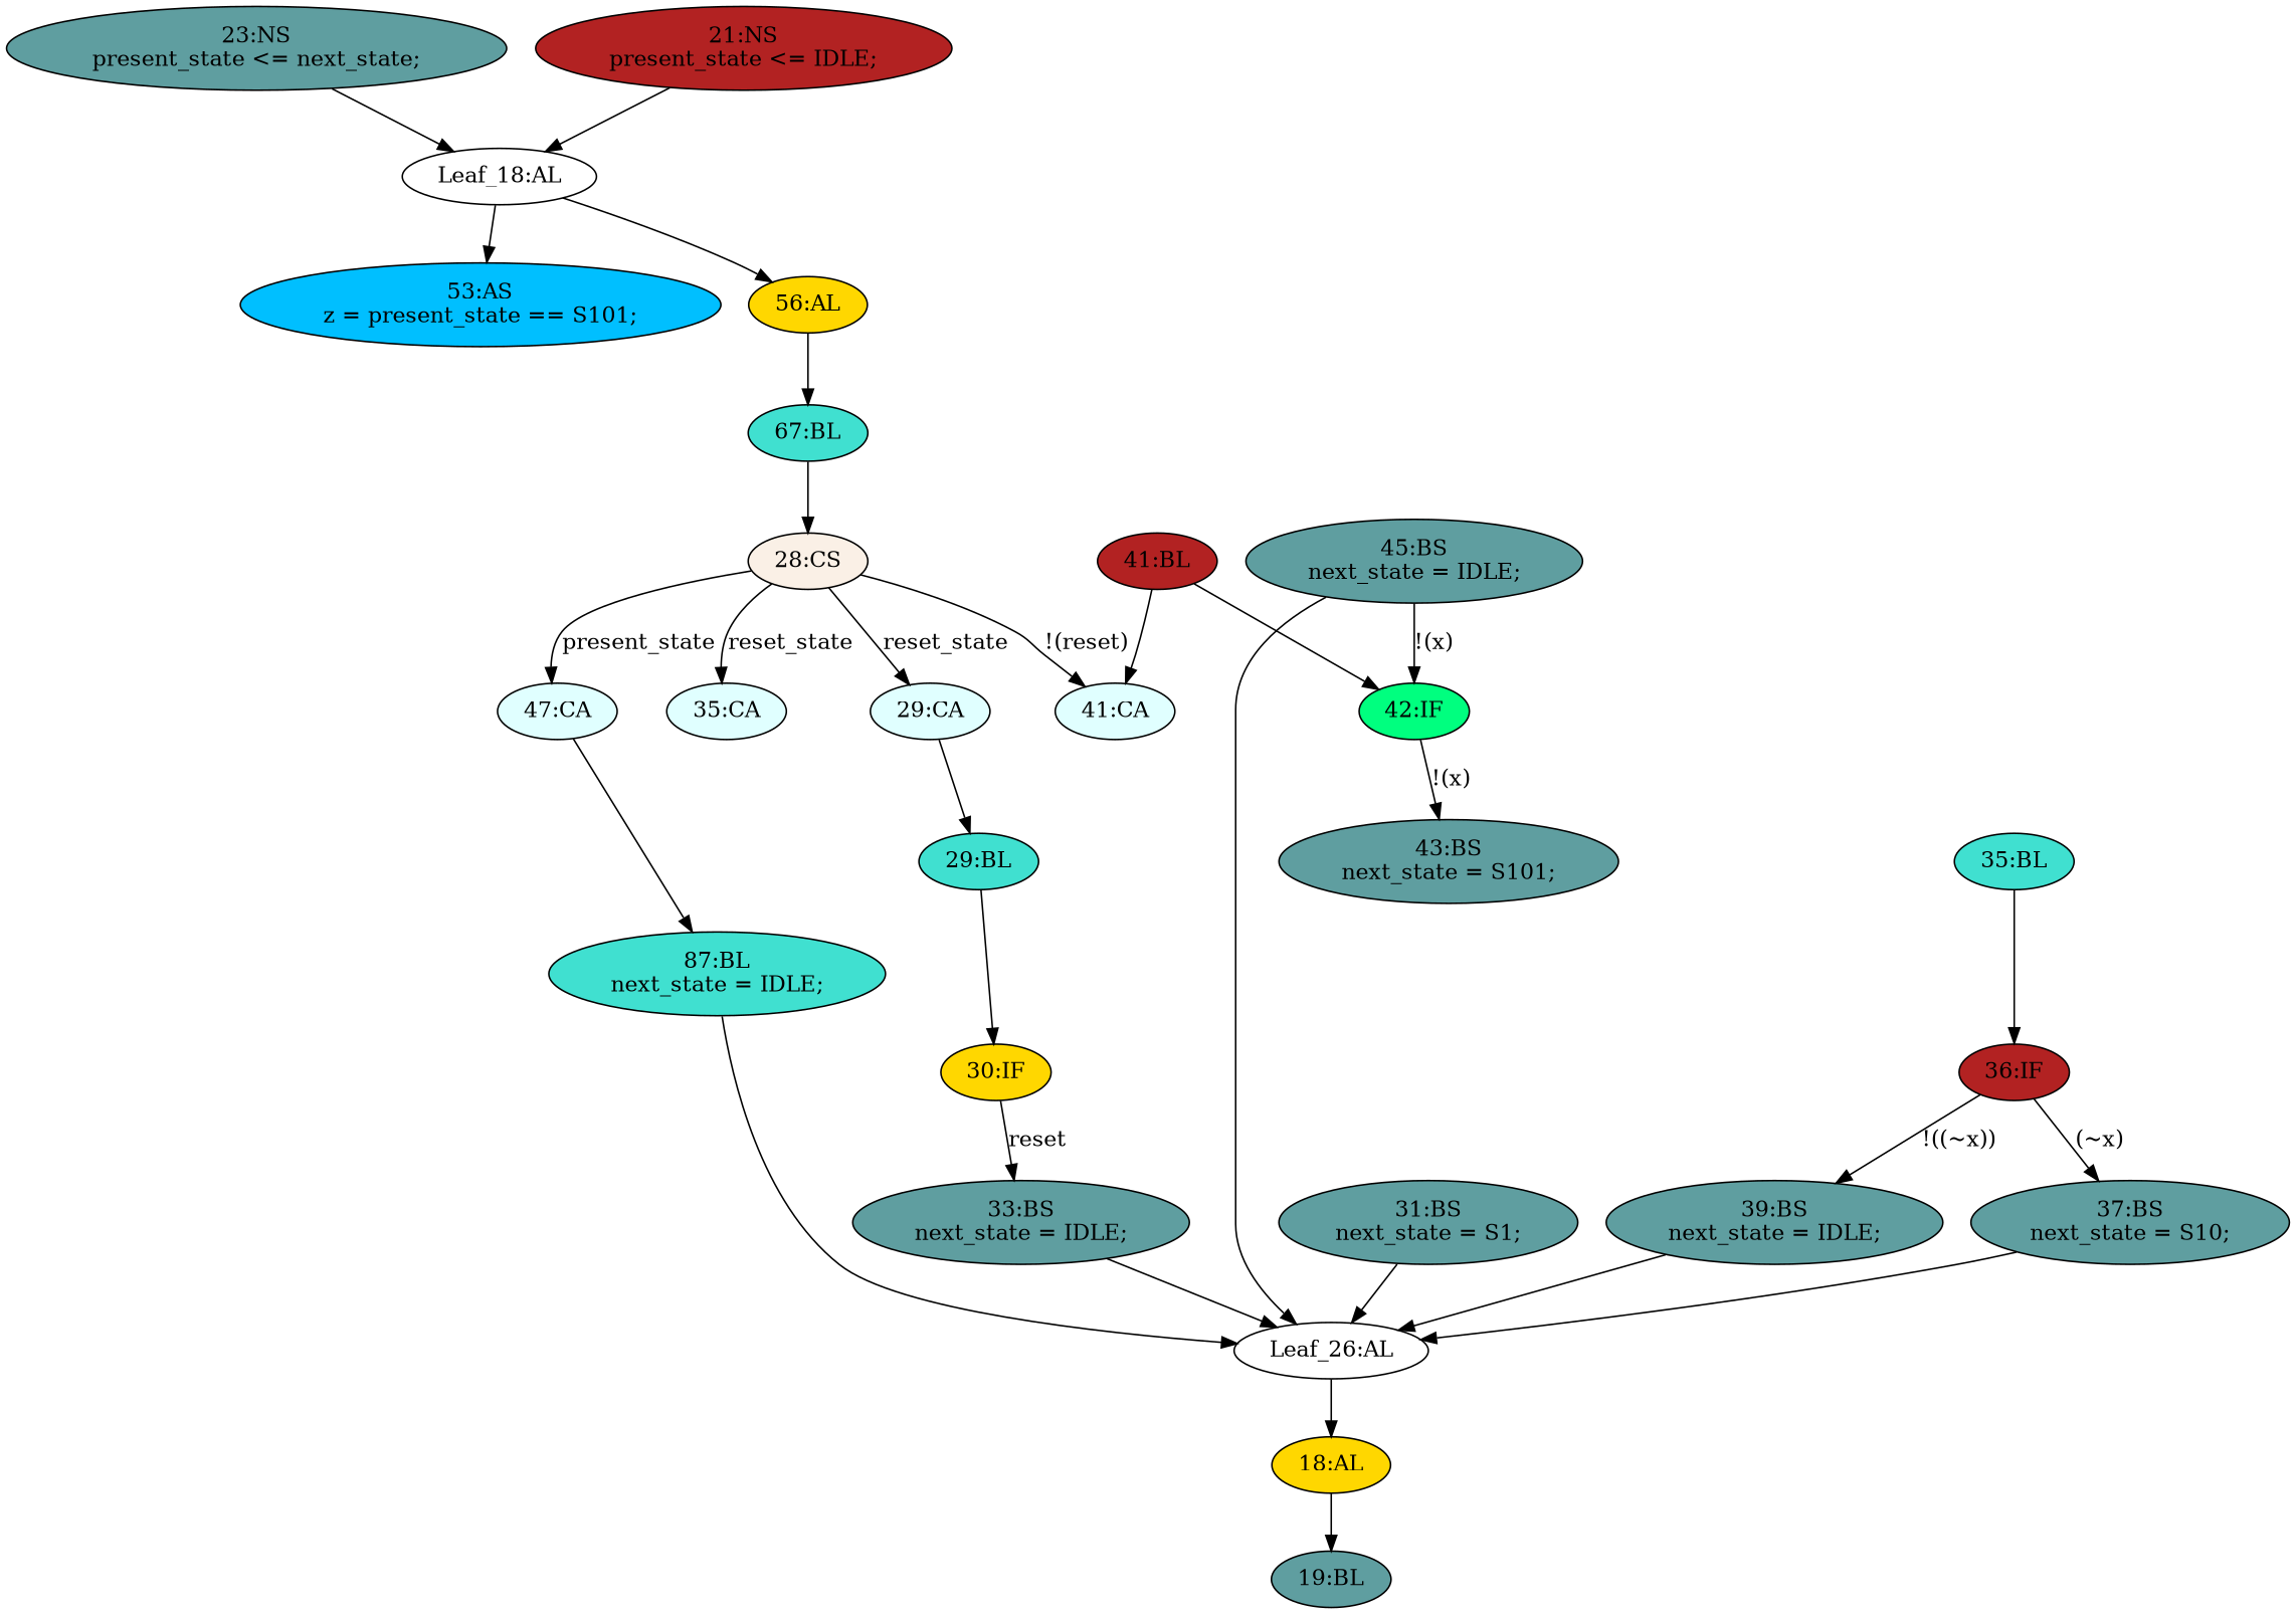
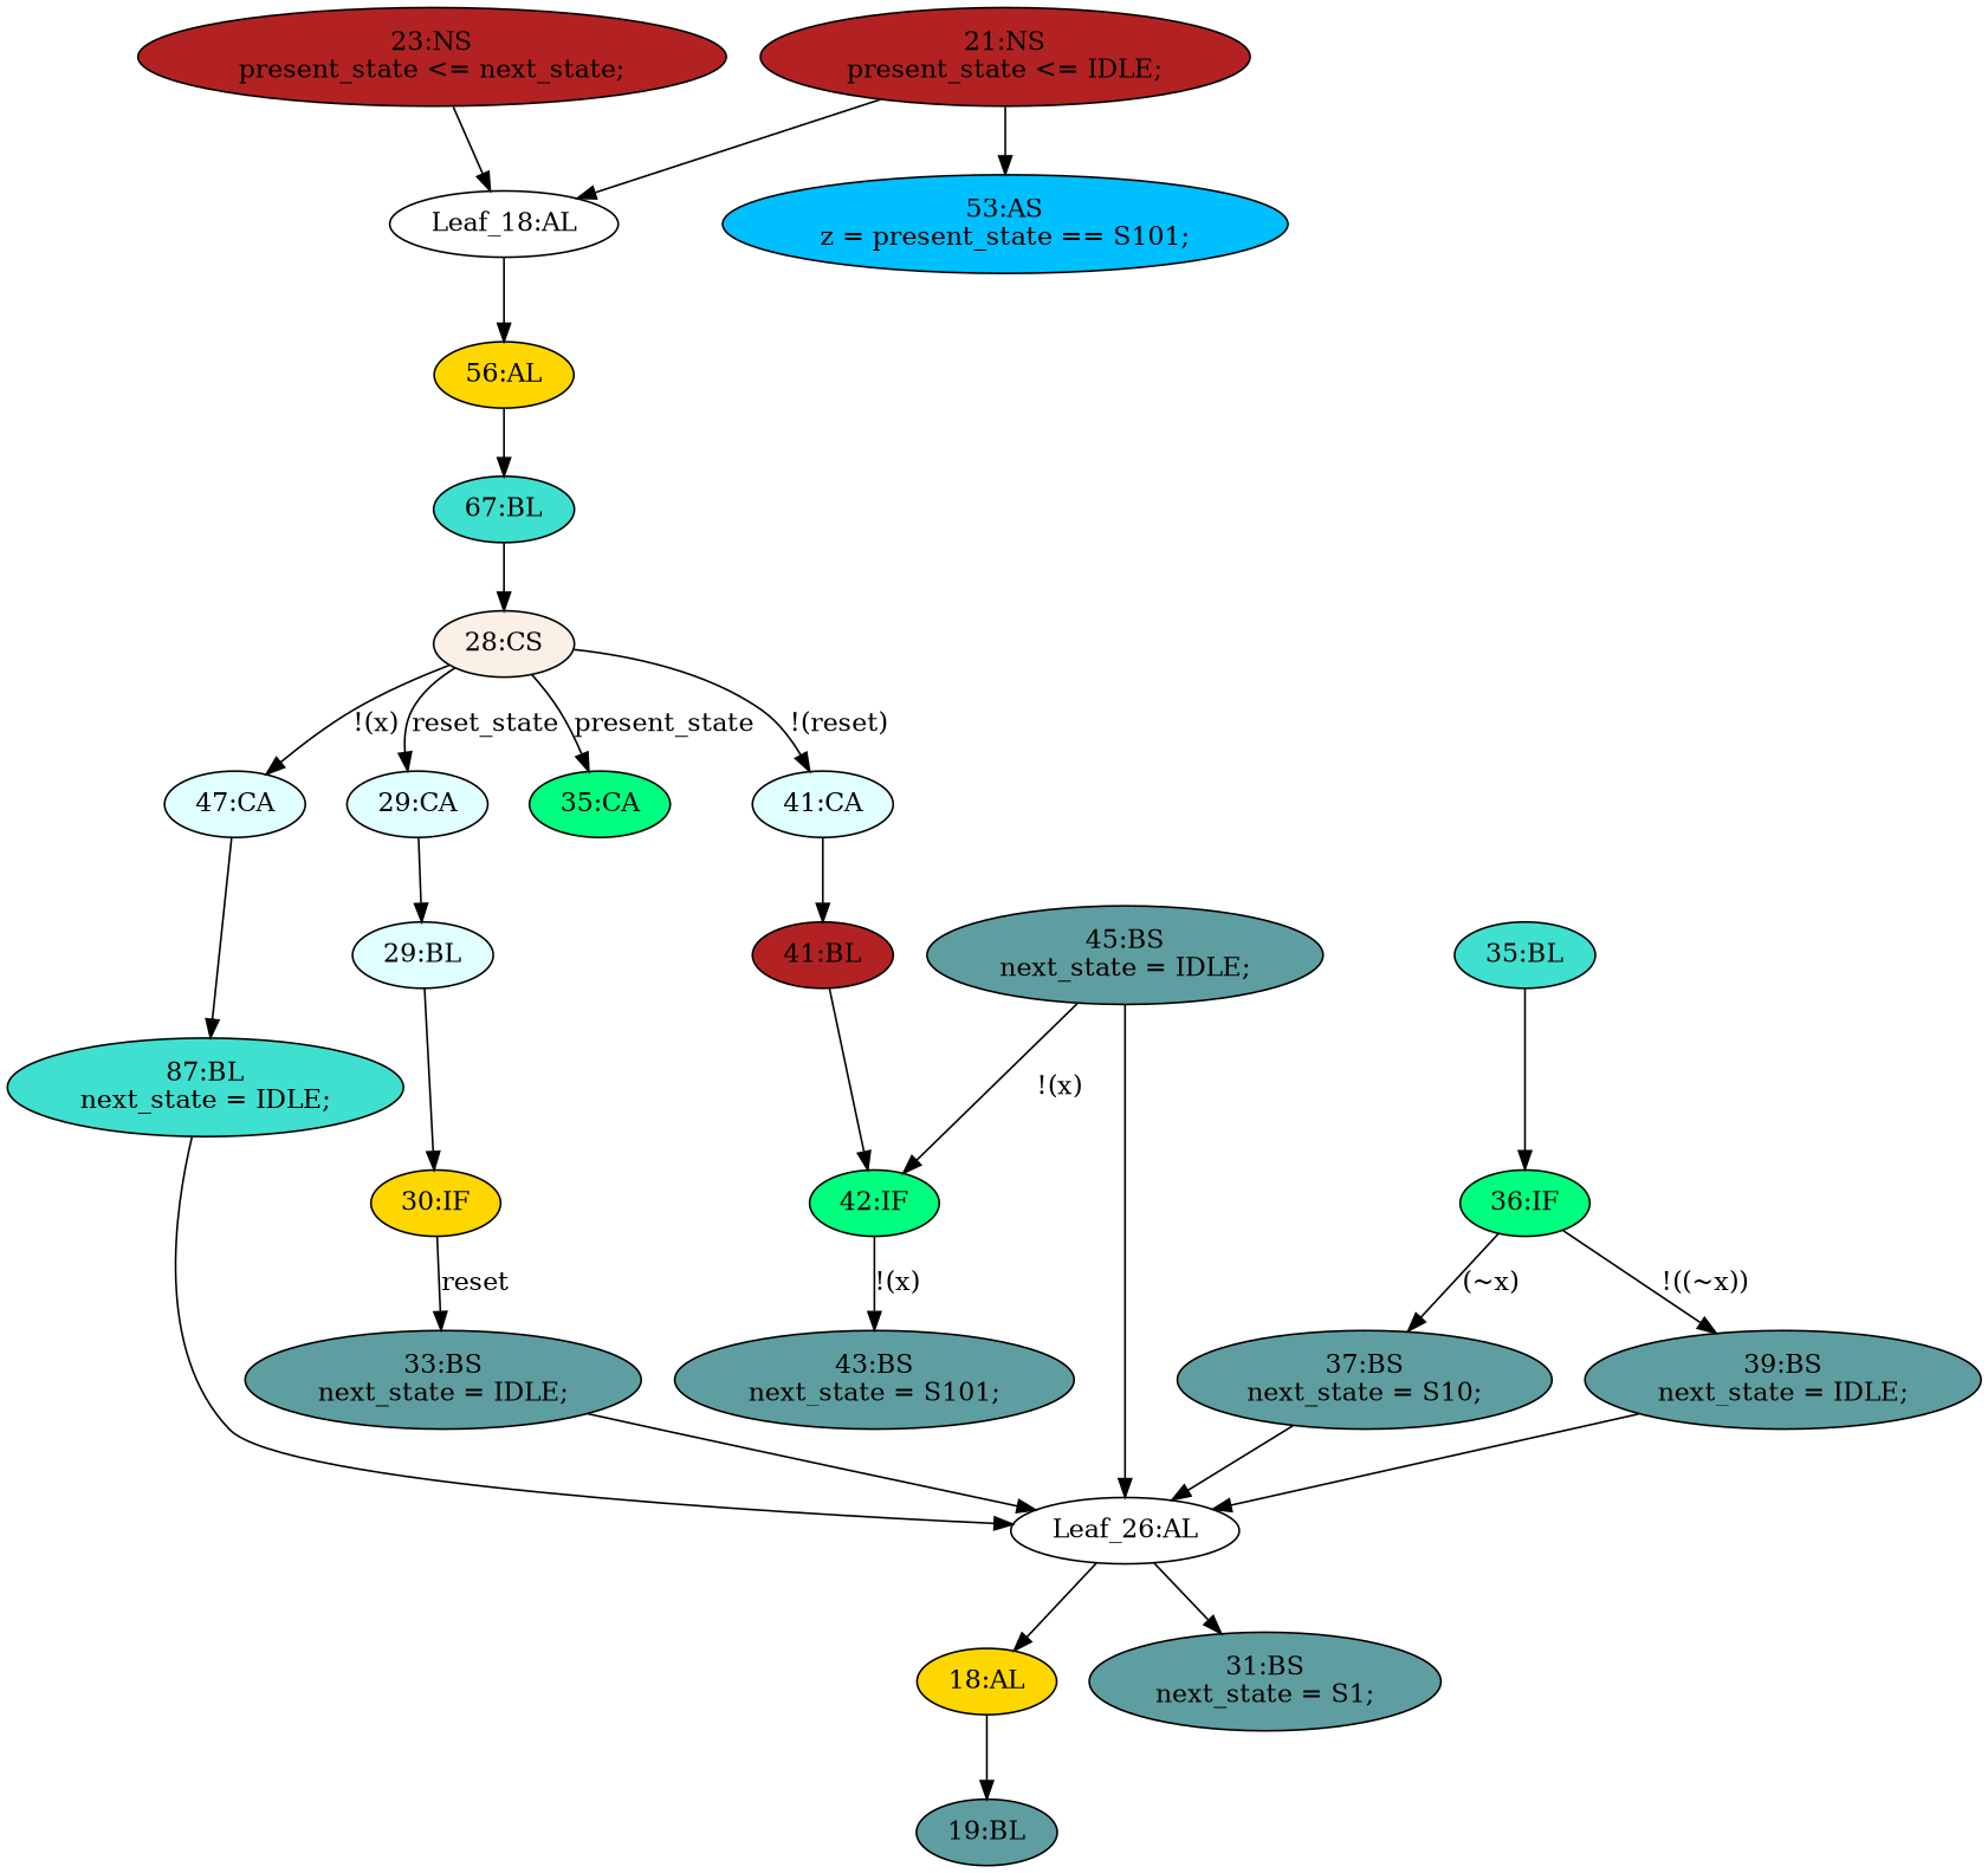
  strict digraph {
    node [fillcolor=cadetblue statements="[]" style=filled typ=Block]
    edge [cond="[]" lineno=None]
-   n1 [ast="<pyverilog.vparser.ast.NonblockingSubstitution object at 0x7f0676531650>" label="23:NS\npresent_state <= next_state;" statements="[<pyverilog.vparser.ast.NonblockingSubstitution object at 0x7f0676531650>]" typ=NonblockingSubstitution]
+   n1 [ast="<pyverilog.vparser.ast.NonblockingSubstitution object at 0x7f0676531650>" fillcolor=firebrick label="23:NS\npresent_state <= next_state;" statements="[<pyverilog.vparser.ast.NonblockingSubstitution object at 0x7f0676531650>]" typ=NonblockingSubstitution]
    n2 [def_var="['present_state']" label="Leaf_18:AL" fillcolor="" statements="" style="" typ=""]
    n3 [ast="<pyverilog.vparser.ast.Assign object at 0x7f0676198710>" def_var="['z']" fillcolor=deepskyblue label="53:AS\nz = present_state == S101;" typ=Assign use_var="['present_state']"]
    n4 [ast="<pyverilog.vparser.ast.Always object at 0x7f0676526650>" clk_sens=False fillcolor=gold label="56:AL" sens="['present_state', 'x']" typ=Always use_var="['x', 'present_state']"]
    n5 [ast="<pyverilog.vparser.ast.Block object at 0x7f0676526e90>" fillcolor=turquoise label="67:BL"]
    n6 [ast="<pyverilog.vparser.ast.CaseStatement object at 0x7f0676198f10>" fillcolor=linen label="28:CS" typ=CaseStatement]
    n7 [ast="<pyverilog.vparser.ast.IfStatement object at 0x7f06761984d0>" fillcolor=springgreen label="42:IF" typ=IfStatement]
    n8 [ast="<pyverilog.vparser.ast.BlockingSubstitution object at 0x7f0676198990>" label="43:BS\nnext_state = S101;" statements="[<pyverilog.vparser.ast.BlockingSubstitution object at 0x7f0676198990>]" typ=BlockingSubstitution]
    n9 [ast="<pyverilog.vparser.ast.BlockingSubstitution object at 0x7f0676198950>" label="45:BS\nnext_state = IDLE;" statements="[<pyverilog.vparser.ast.BlockingSubstitution object at 0x7f0676198950>]" typ=BlockingSubstitution]
    n10 [def_var="['next_state']" label="Leaf_26:AL" fillcolor="" statements="" style="" typ=""]
    n11 [ast="<pyverilog.vparser.ast.Always object at 0x7f0676523e10>" clk_sens=True fillcolor=gold label="18:AL" sens="['clk']" typ=Always use_var="['reset', 'next_state']"]
    n12 [ast="<pyverilog.vparser.ast.Case object at 0x7f0676198290>" fillcolor=lightcyan label="47:CA" typ=Case]
    n13 [ast="<pyverilog.vparser.ast.Block object at 0x7f0676198a90>" fillcolor=turquoise label="87:BL\nnext_state = IDLE;" statements="[<pyverilog.vparser.ast.BlockingSubstitution object at 0x7f0676198ad0>]"]
    n14 [ast="<pyverilog.vparser.ast.Block object at 0x7f0676523210>" label="19:BL"]
    n15 [ast="<pyverilog.vparser.ast.Case object at 0x7f0676198310>" fillcolor=lightcyan label="41:CA" typ=Case]
    n16 [ast="<pyverilog.vparser.ast.Block object at 0x7f0676198cd0>" fillcolor=firebrick label="41:BL"]
    n17 [ast="<pyverilog.vparser.ast.BlockingSubstitution object at 0x7f0676941610>" label="31:BS\nnext_state = S1;" statements="[<pyverilog.vparser.ast.BlockingSubstitution object at 0x7f0676941610>]" typ=BlockingSubstitution]
    n18 [ast="<pyverilog.vparser.ast.IfStatement object at 0x7f0676526550>" fillcolor=gold label="30:IF" typ=IfStatement]
    n19 [ast="<pyverilog.vparser.ast.BlockingSubstitution object at 0x7f06765aa250>" label="33:BS\nnext_state = IDLE;" statements="[<pyverilog.vparser.ast.BlockingSubstitution object at 0x7f06765aa250>]" typ=BlockingSubstitution]
-   n20 [ast="<pyverilog.vparser.ast.Case object at 0x7f06765aa310>" fillcolor=lightcyan label="35:CA" typ=Case]
+   n20 [ast="<pyverilog.vparser.ast.Case object at 0x7f06765aa310>" fillcolor=springgreen label="35:CA" typ=Case]
    n21 [ast="<pyverilog.vparser.ast.Block object at 0x7f06765aa190>" fillcolor=turquoise label="35:BL"]
-   n22 [ast="<pyverilog.vparser.ast.IfStatement object at 0x7f0676546550>" fillcolor=firebrick label="36:IF" typ=IfStatement]
+   n22 [ast="<pyverilog.vparser.ast.IfStatement object at 0x7f0676546550>" fillcolor=springgreen label="36:IF" typ=IfStatement]
    n23 [ast="<pyverilog.vparser.ast.BlockingSubstitution object at 0x7f0677da8ad0>" label="37:BS\nnext_state = S10;" statements="[<pyverilog.vparser.ast.BlockingSubstitution object at 0x7f0677da8ad0>]" typ=BlockingSubstitution]
    n24 [ast="<pyverilog.vparser.ast.BlockingSubstitution object at 0x7f0676198d10>" label="39:BS\nnext_state = IDLE;" statements="[<pyverilog.vparser.ast.BlockingSubstitution object at 0x7f0676198d10>]" typ=BlockingSubstitution]
    n25 [ast="<pyverilog.vparser.ast.NonblockingSubstitution object at 0x7f06764cecd0>" fillcolor=firebrick label="21:NS\npresent_state <= IDLE;" statements="[<pyverilog.vparser.ast.NonblockingSubstitution object at 0x7f06764cecd0>]" typ=NonblockingSubstitution]
-   n26 [ast="<pyverilog.vparser.ast.Block object at 0x7f0676526150>" fillcolor=turquoise label="29:BL"]
+   n26 [ast="<pyverilog.vparser.ast.Block object at 0x7f0676526150>" fillcolor=lightcyan label="29:BL"]
    n27 [ast="<pyverilog.vparser.ast.Case object at 0x7f0676526750>" fillcolor=lightcyan label="29:CA" typ=Case]
    n1 -> n2
-   n2 -> n3 [cond="" lineno=""]
+   n25 -> n3 [cond="" lineno=""]
    n2 -> n4 [cond="" lineno=""]
    n4 -> n5
    n5 -> n6
-   n6 -> n12 [cond="['present_state']" label=present_state lineno=28]
+   n6 -> n12 [cond="['present_state']" label="!(x)" lineno=28]
    n6 -> n15 [cond="['present_state']" label="!(reset)" lineno=28]
-   n6 -> n20 [cond="['present_state']" label=reset_state lineno=28]
+   n6 -> n20 [cond="['present_state']" label=present_state lineno=28]
    n6 -> n27 [cond="['present_state']" label=reset_state lineno=28]
    n7 -> n8 [cond="['x']" label="!(x)" lineno=42]
    n9 -> n7 [cond="['x']" label="!(x)" lineno=42]
    n9 -> n10
    n10 -> n11 [cond="" lineno=""]
    n11 -> n14
    n12 -> n13
    n13 -> n10
-   n16 -> n15
+   n15 -> n16
    n16 -> n7
-   n17 -> n10
+   n10 -> n17
    n18 -> n19 [cond="['x']" label=reset lineno=30]
    n19 -> n10
    n21 -> n22
    n22 -> n23 [cond="['x']" label="(~x)" lineno=36]
    n22 -> n24 [cond="['x']" label="!((~x))" lineno=36]
    n23 -> n10
    n24 -> n10
    n25 -> n2
    n26 -> n18
    n27 -> n26
  }
